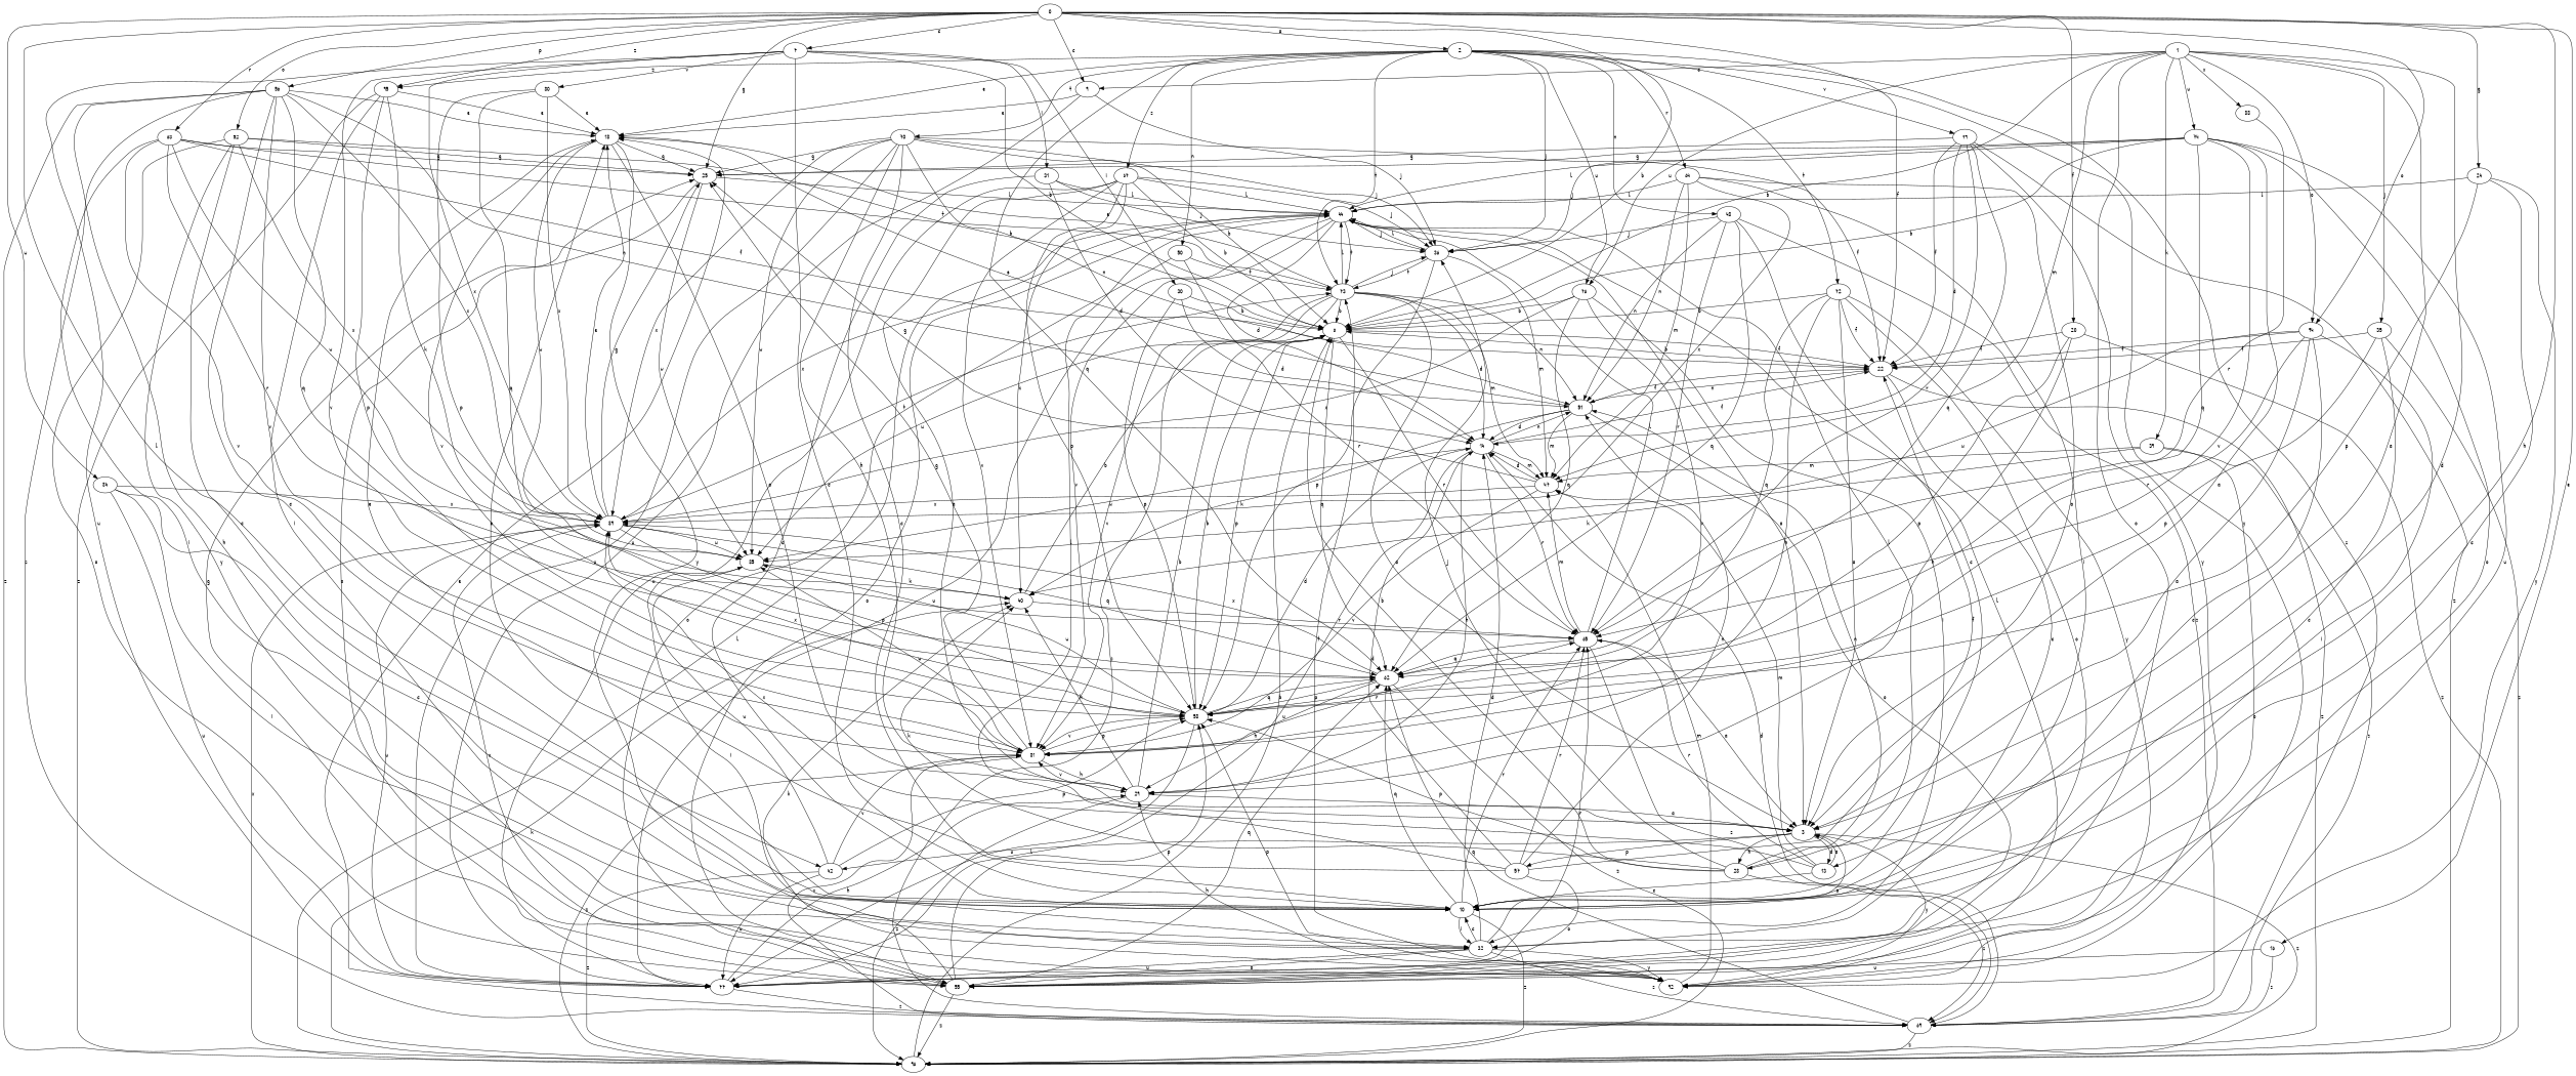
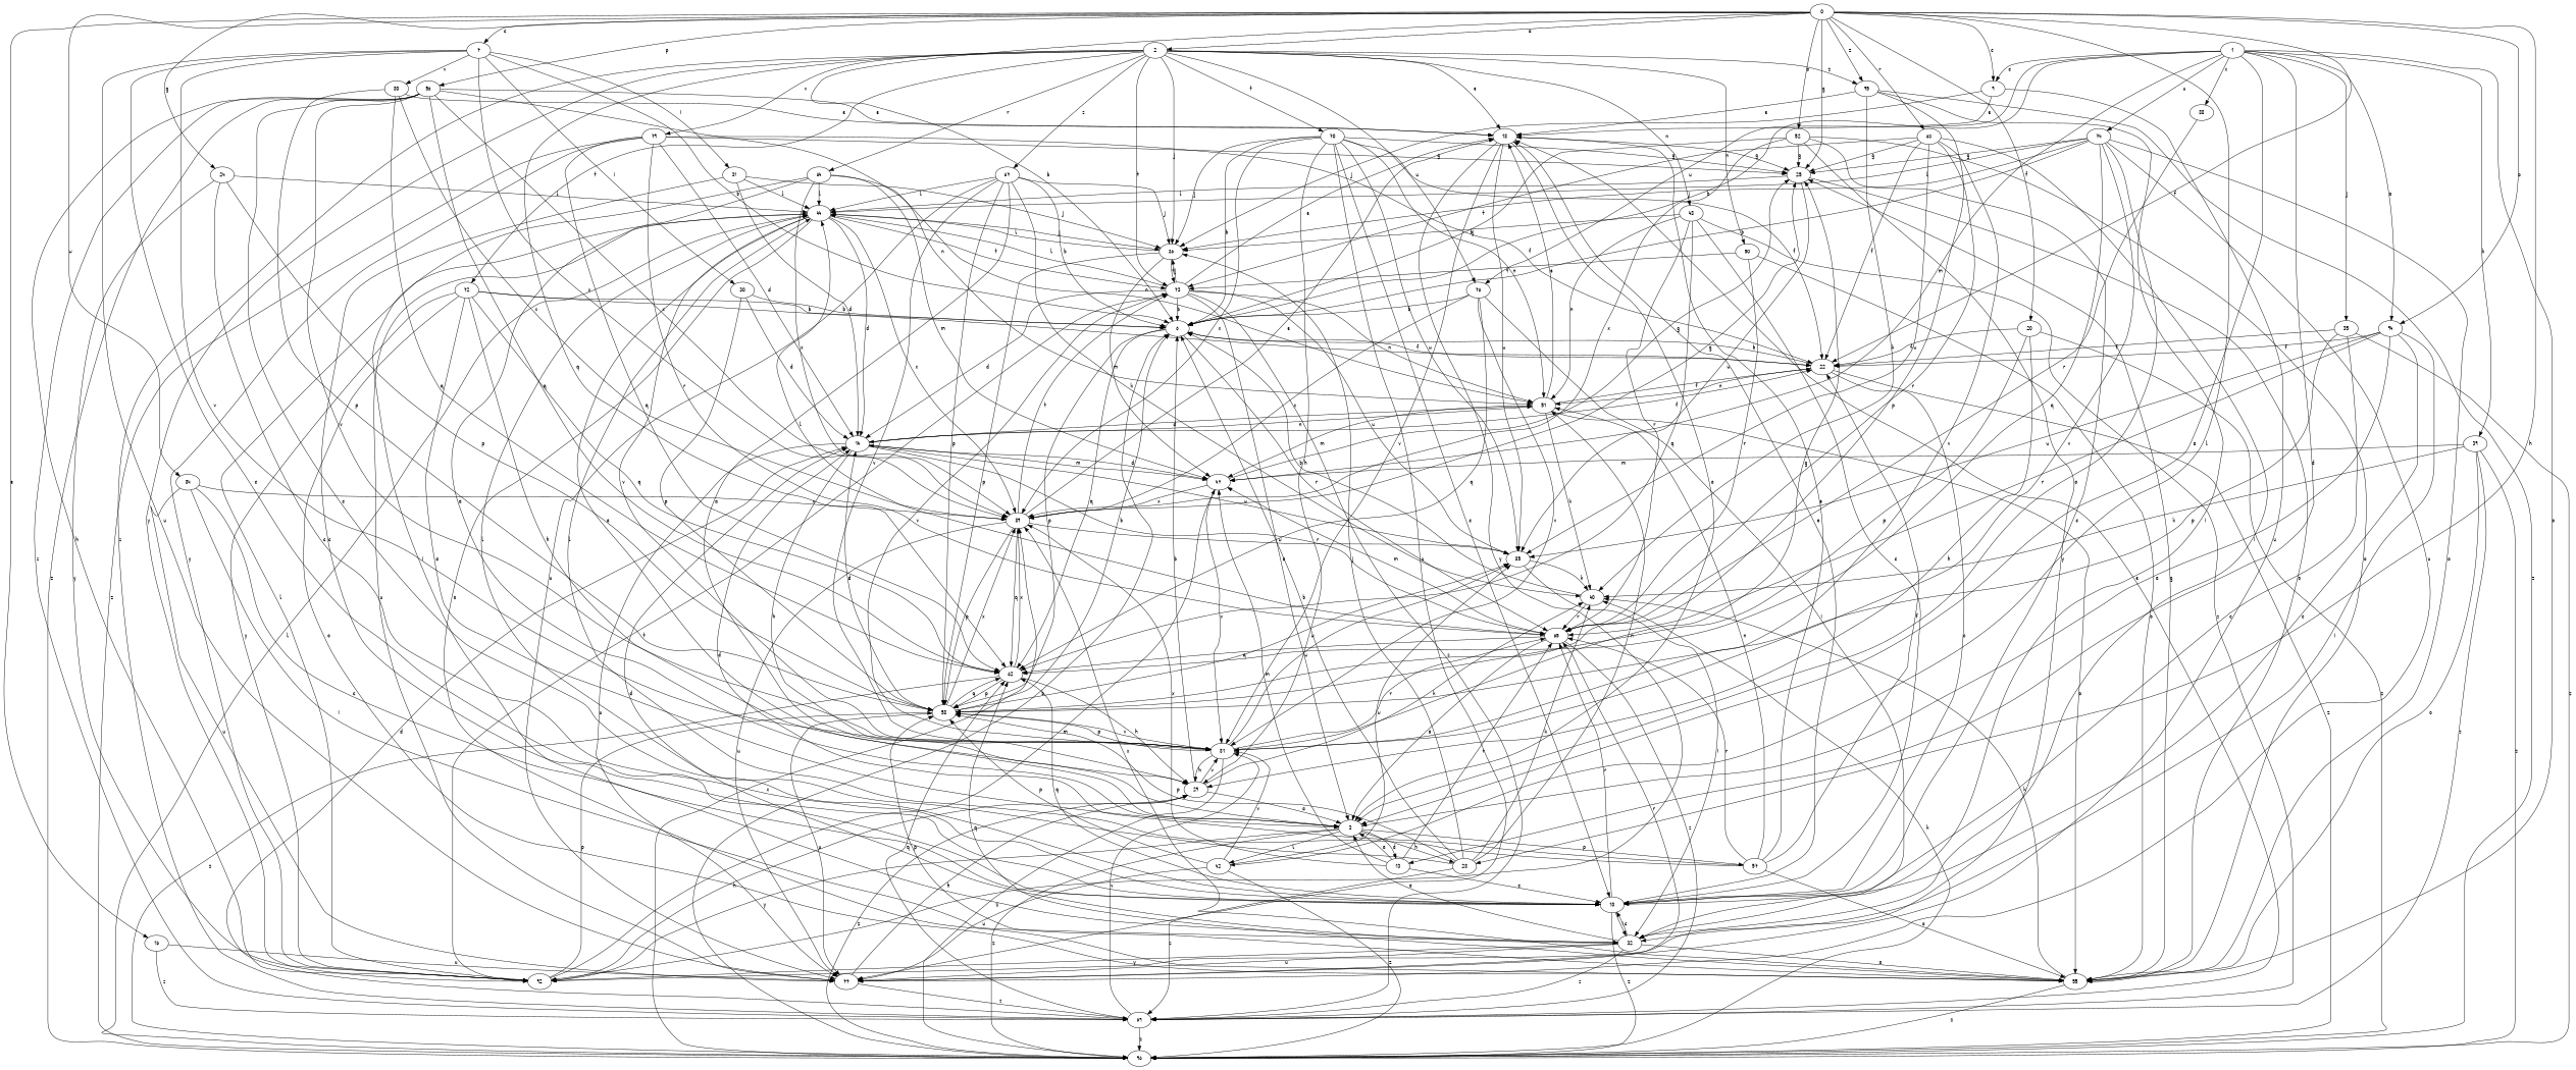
  strict digraph {
    fontname="Patrick Hand"
    node [fontname="Patrick Hand"]
    edge [fontname="Patrick Hand"]
    0
    2
    6
    7
    9
    16
    20
    22
    24
    25
    28
    42
    52
    n14 [label=94]
    56
    63
    84
    95
    76
    18
    36
    48
    50
    62
    64
    67
    69
    70
    72
    73
    79
    92
    58
    65
    10
    30
    31
    77
    80
    81
    89
    96
    29
    51
    44
    55
    85
    40
    3
    32
    1
    13
    35
    39
    47
    74
    88
    57
    14
    0 -> 2 [label=a]
    0 -> 6 [label=b]
    0 -> 7 [label=c]
    0 -> 9 [label=c]
    0 -> 16 [label=e]
    0 -> 20 [label=f]
    0 -> 22 [label=f]
    0 -> 24 [label=g]
    0 -> 25 [label=g]
    0 -> 28 [label=h]
    0 -> 42 [label=l]
    0 -> 52 [label=o]
    0 -> n14 [label=o]
    0 -> 56 [label=p]
    0 -> 63 [label=r]
    0 -> 84 [label=w]
    0 -> 95 [label=z]
    2 -> 95 [label=z]
    2 -> 76 [label=u]
    2 -> 18 [label=e]
    2 -> 36 [label=j]
    2 -> 48 [label=n]
    2 -> 50 [label=n]
    2 -> 62 [label=q]
    2 -> 64 [label=r]
    2 -> 67 [label=s]
    2 -> 69 [label=s]
    2 -> 70 [label=t]
    2 -> 72 [label=t]
    2 -> 73 [label=t]
    2 -> 79 [label=v]
    2 -> 92 [label=y]
    6 -> 22 [label=f]
    6 -> 62 [label=q]
    6 -> 58 [label=p]
    6 -> 65 [label=r]
    7 -> 6 [label=b]
    7 -> 10 [label=c]
    7 -> 30 [label=i]
    7 -> 31 [label=i]
    7 -> 77 [label=u]
    7 -> 80 [label=v]
    7 -> 81 [label=v]
    7 -> 89 [label=x]
    9 -> 18 [label=e]
    9 -> 36 [label=j]
    9 -> 77 [label=u]
    16 -> 69 [label=s]
    16 -> 77 [label=u]
    20 -> 22 [label=f]
    20 -> 58 [label=p]
    20 -> 96 [label=z]
    20 -> 29 [label=h]
    22 -> 6 [label=b]
    22 -> 10 [label=c]
    22 -> 96 [label=z]
    22 -> 51 [label=n]
    24 -> 92 [label=y]
    24 -> 58 [label=p]
    24 -> 10 [label=c]
    24 -> 44 [label=l]
    25 -> 44 [label=l]
    25 -> 55 [label=o]
    25 -> 85 [label=w]
    28 -> 6 [label=b]
    28 -> 36 [label=j]
    28 -> 69 [label=s]
    28 -> 58 [label=p]
    28 -> 51 [label=n]
    28 -> 44 [label=l]
    28 -> 40 [label=k]
    42 -> 58 [label=p]
    42 -> 77 [label=u]
    42 -> 81 [label=v]
    42 -> 96 [label=z]
    42 -> 85 [label=w]
    52 -> 6 [label=b]
    52 -> 25 [label=g]
    52 -> 92 [label=y]
    52 -> 10 [label=c]
    52 -> 89 [label=x]
    52 -> 55 [label=o]
    n14 -> 22 [label=f]
    n14 -> 65 [label=r]
    n14 -> 10 [label=c]
    n14 -> 85 [label=w]
    n14 -> 3 [label=a]
    n14 -> 32 [label=i]
    56 -> 18 [label=e]
    56 -> 62 [label=q]
    56 -> 69 [label=s]
    56 -> 92 [label=h]
    56 -> 10 [label=c]
    56 -> 81 [label=v]
    56 -> 89 [label=x]
    56 -> 96 [label=z]
    56 -> 51 [label=n]
    63 -> 22 [label=f]
    63 -> 25 [label=g]
    63 -> 73 [label=t]
    63 -> 65 [label=r]
    63 -> 81 [label=v]
    63 -> 85 [label=w]
    63 -> 32 [label=i]
    84 -> 10 [label=c]
    84 -> 77 [label=u]
    84 -> 89 [label=x]
    84 -> 32 [label=i]
    95 -> 18 [label=e]
    95 -> 58 [label=p]
    95 -> 96 [label=z]
    95 -> 40 [label=k]
    95 -> 32 [label=i]
    76 -> 6 [label=b]
    76 -> 62 [label=q]
    76 -> 81 [label=v]
    76 -> 89 [label=x]
    76 -> 32 [label=i]
    18 -> 25 [label=g]
    18 -> 92 [label=y]
    18 -> 81 [label=v]
    18 -> 85 [label=w]
    18 -> 3 [label=a]
    36 -> 73 [label=t]
    36 -> 58 [label=p]
    36 -> 44 [label=l]
    36 -> 47 [label=m]
    48 -> 36 [label=j]
    48 -> 62 [label=q]
    48 -> 69 [label=s]
    48 -> 65 [label=r]
    48 -> 10 [label=c]
    48 -> 51 [label=n]
    50 -> 73 [label=t]
    50 -> 65 [label=r]
    50 -> 55 [label=o]
    62 -> 58 [label=p]
    62 -> 89 [label=x]
    62 -> 96 [label=z]
    62 -> 29 [label=h]
    64 -> 89 [label=x]
    64 -> 51 [label=n]
    64 -> 44 [label=l]
    64 -> 3 [label=a]
    64 -> 32 [label=i]
    64 -> 47 [label=m]
    67 -> 6 [label=b]
    67 -> 36 [label=j]
    67 -> 58 [label=p]
    67 -> 77 [label=u]
    67 -> 81 [label=v]
    67 -> 44 [label=l]
    67 -> 40 [label=k]
    67 -> 3 [label=a]
    69 -> 18 [label=e]
    69 -> 62 [label=q]
    69 -> 81 [label=v]
    69 -> 96 [label=z]
    69 -> 14 [label=d]
    70 -> 6 [label=b]
    70 -> 22 [label=f]
    70 -> 25 [label=g]
    70 -> 36 [label=j]
    70 -> 10 [label=c]
    70 -> 77 [label=u]
    70 -> 89 [label=x]
    70 -> 29 [label=h]
    70 -> 51 [label=n]
    70 -> 85 [label=w]
    72 -> 6 [label=b]
    72 -> 22 [label=f]
    72 -> 62 [label=q]
    72 -> 92 [label=y]
    72 -> 29 [label=h]
    72 -> 55 [label=o]
    72 -> 3 [label=a]
    73 -> 6 [label=b]
    73 -> 18 [label=e]
    73 -> 36 [label=j]
    73 -> 69 [label=s]
    73 -> 81 [label=v]
    73 -> 51 [label=n]
    73 -> 44 [label=l]
    73 -> 85 [label=w]
    73 -> 3 [label=a]
-   73 -> 47 [label=m]
    73 -> 14 [label=d]
    79 -> 22 [label=f]
    79 -> 25 [label=g]
    79 -> 62 [label=q]
    79 -> 92 [label=y]
    79 -> 65 [label=r]
    79 -> 96 [label=z]
    79 -> 14 [label=d]
    92 -> 73 [label=t]
    92 -> 58 [label=p]
    92 -> 29 [label=h]
    92 -> 44 [label=l]
    92 -> 47 [label=m]
    58 -> 6 [label=b]
    58 -> 62 [label=q]
    58 -> 77 [label=u]
    58 -> 81 [label=v]
    58 -> 89 [label=x]
    58 -> 85 [label=w]
    58 -> 14 [label=d]
    65 -> 62 [label=q]
    65 -> 69 [label=s]
    65 -> 44 [label=l]
    65 -> 3 [label=a]
    65 -> 47 [label=m]
    10 -> 18 [label=e]
    10 -> 62 [label=q]
    10 -> 65 [label=r]
    10 -> 96 [label=z]
    10 -> 32 [label=i]
    30 -> 6 [label=b]
    30 -> 58 [label=p]
    30 -> 14 [label=d]
    31 -> 36 [label=j]
    31 -> 10 [label=c]
    31 -> 44 [label=l]
    31 -> 14 [label=d]
    77 -> 69 [label=s]
    77 -> 65 [label=r]
    77 -> 29 [label=h]
    80 -> 18 [label=e]
    80 -> 62 [label=q]
    80 -> 58 [label=p]
    80 -> 89 [label=x]
    81 -> 25 [label=g]
    81 -> 58 [label=p]
    81 -> 65 [label=r]
    81 -> 96 [label=z]
    81 -> 29 [label=h]
    81 -> 85 [label=w]
    89 -> 25 [label=g]
    89 -> 18 [label=e]
    89 -> 62 [label=q]
    89 -> 73 [label=t]
    89 -> 58 [label=p]
    89 -> 77 [label=u]
    89 -> 85 [label=w]
    96 -> 6 [label=b]
    96 -> 89 [label=x]
    96 -> 44 [label=l]
    96 -> 40 [label=k]
    29 -> 6 [label=b]
    29 -> 81 [label=v]
    29 -> 96 [label=z]
    29 -> 40 [label=k]
    29 -> 3 [label=a]
    51 -> 22 [label=f]
    51 -> 18 [label=e]
    51 -> 55 [label=o]
    51 -> 40 [label=k]
    51 -> 47 [label=m]
    51 -> 14 [label=d]
    44 -> 36 [label=j]
    44 -> 73 [label=t]
    44 -> 77 [label=u]
    44 -> 81 [label=v]
    44 -> 89 [label=x]
    44 -> 55 [label=o]
    44 -> 3 [label=a]
    44 -> 14 [label=d]
    55 -> 25 [label=g]
    55 -> 62 [label=q]
    55 -> 58 [label=p]
    55 -> 89 [label=x]
    55 -> 96 [label=z]
    55 -> 40 [label=k]
    85 -> 40 [label=k]
    85 -> 32 [label=i]
    40 -> 6 [label=b]
    40 -> 65 [label=r]
    3 -> 28 [label=h]
    3 -> 42 [label=l]
    3 -> 92 [label=y]
    3 -> 96 [label=z]
    3 -> 13 [label=d]
    3 -> 57 [label=p]
    32 -> 69 [label=s]
    32 -> 92 [label=y]
    32 -> 10 [label=c]
    32 -> 77 [label=u]
    32 -> 55 [label=o]
    32 -> 3 [label=a]
    32 -> 14 [label=d]
    1 -> 6 [label=b]
    1 -> 9 [label=c]
    1 -> n14 [label=o]
    1 -> 76 [label=u]
    1 -> 55 [label=o]
    1 -> 3 [label=a]
    1 -> 13 [label=d]
    1 -> 35 [label=j]
    1 -> 39 [label=k]
    1 -> 47 [label=m]
    1 -> 74 [label=u]
    1 -> 88 [label=x]
    13 -> 65 [label=r]
    13 -> 10 [label=c]
    13 -> 89 [label=x]
    13 -> 3 [label=a]
    13 -> 47 [label=m]
    35 -> 22 [label=f]
    35 -> 58 [label=p]
    35 -> 10 [label=c]
    35 -> 96 [label=z]
    39 -> 69 [label=s]
+   39 -> 96 [label=z]
    39 -> 55 [label=o]
    39 -> 40 [label=k]
    39 -> 47 [label=m]
    47 -> 25 [label=g]
    47 -> 81 [label=v]
    47 -> 89 [label=x]
    47 -> 14 [label=d]
    74 -> 6 [label=b]
    74 -> 25 [label=g]
    74 -> 36 [label=j]
    74 -> 62 [label=q]
    74 -> 77 [label=u]
    74 -> 81 [label=v]
    74 -> 44 [label=l]
    74 -> 55 [label=o]
    74 -> 3 [label=a]
    88 -> 65 [label=r]
    57 -> 22 [label=f]
    57 -> 18 [label=e]
    57 -> 65 [label=r]
    57 -> 51 [label=n]
    57 -> 44 [label=l]
    57 -> 55 [label=o]
    57 -> 14 [label=d]
    14 -> 22 [label=f]
    14 -> 65 [label=r]
    14 -> 77 [label=u]
    14 -> 29 [label=h]
    14 -> 51 [label=n]
    14 -> 85 [label=w]
    14 -> 47 [label=m]
  }
